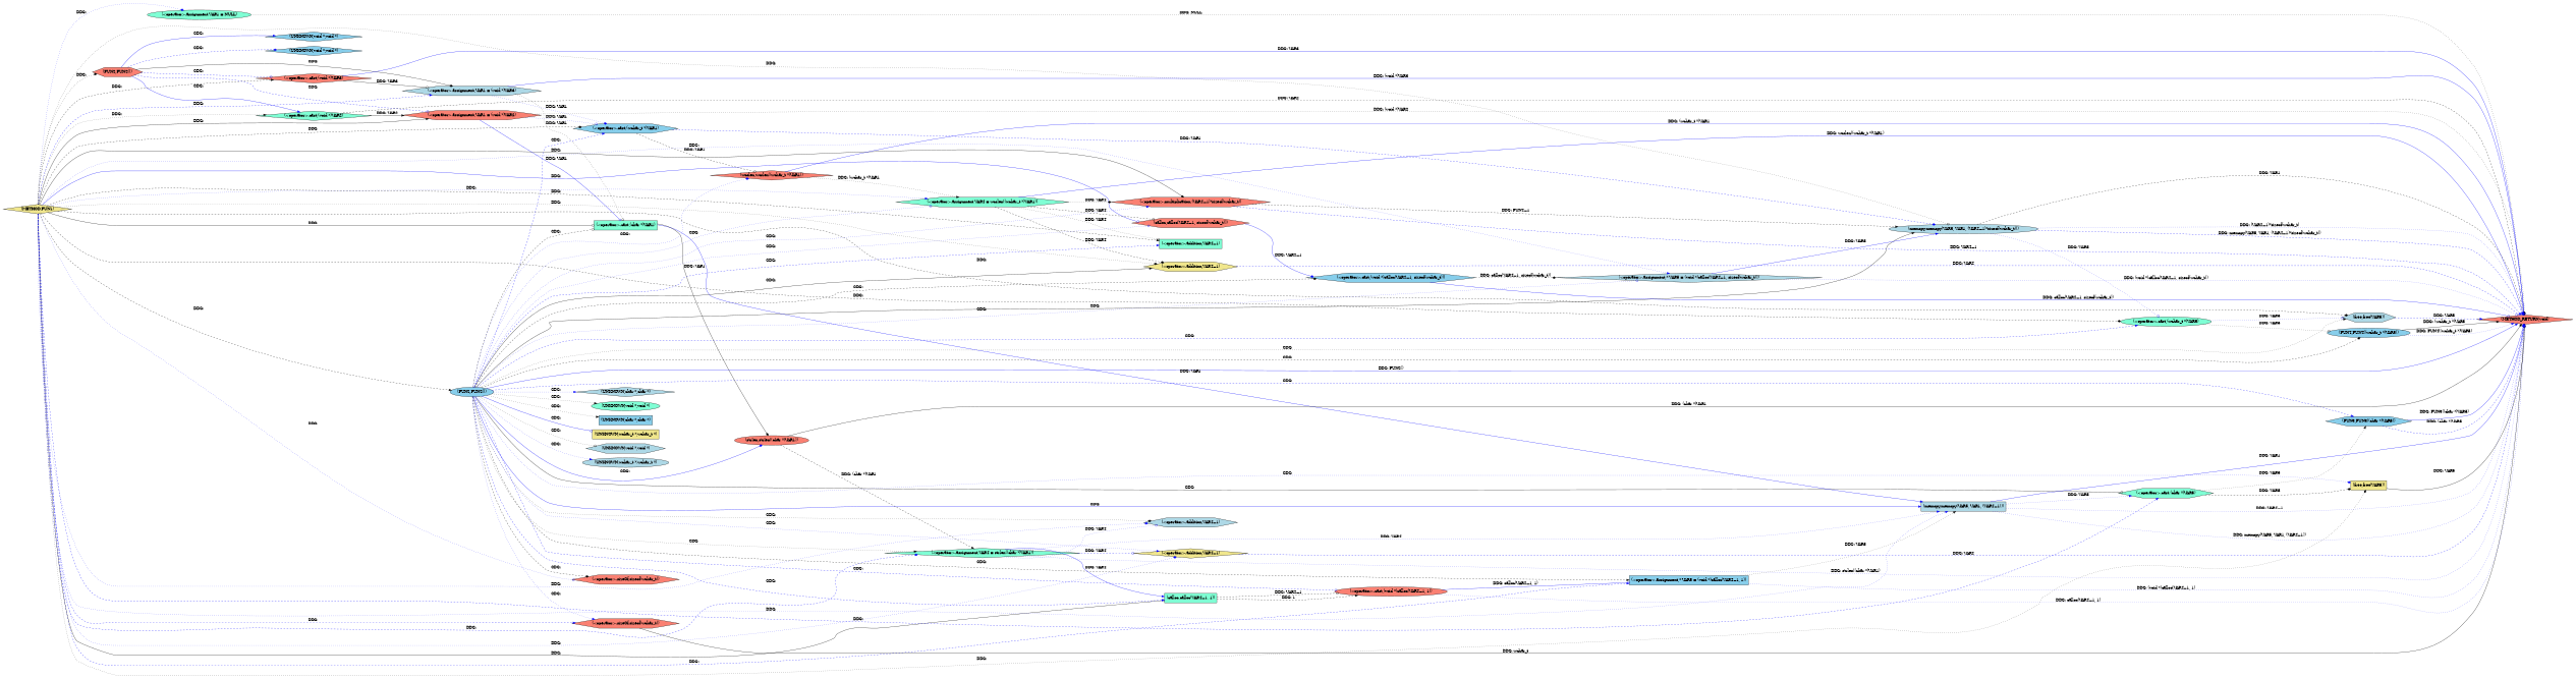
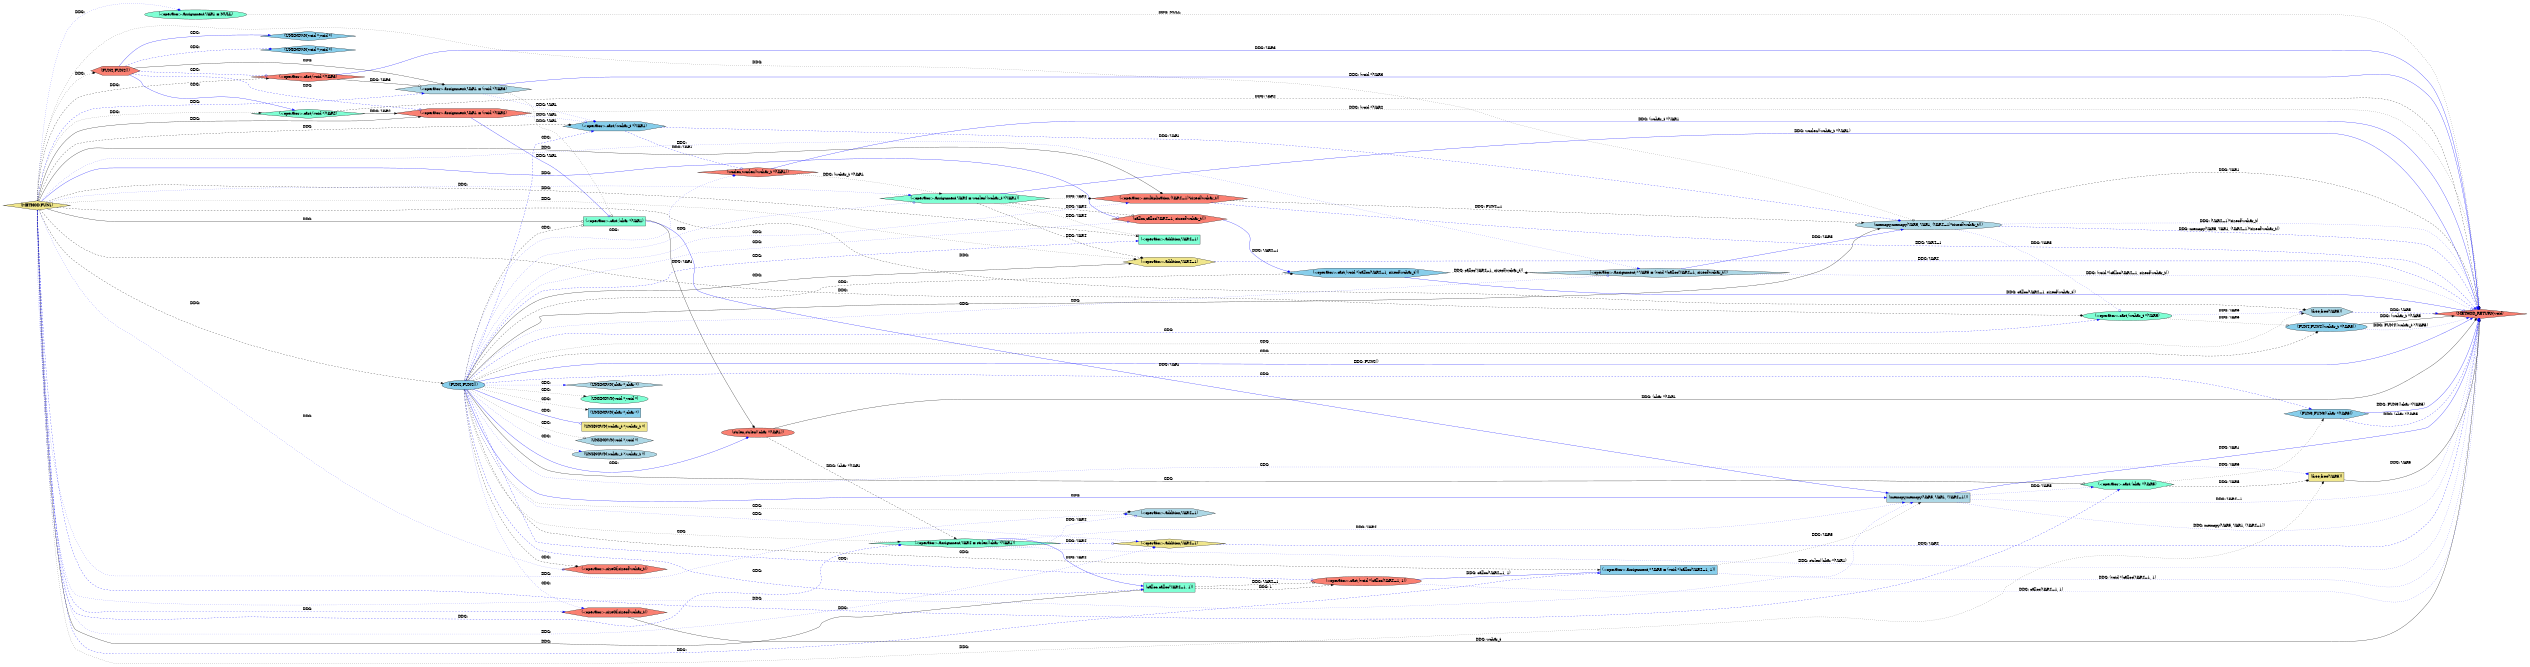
  digraph {
    rankdir=LR
    node [fillcolor=salmon shape=hexagon style=filled]
    edge [arrowhead=normal color=blue style=dotted]
    n1 [fillcolor=khaki label="(METHOD,FUN1)" shape=diamond]
    n2 [fillcolor=aquamarine label="(<operator>.assignment,VAR1 = NULL)" shape=ellipse]
    n3 [label="(FUN2,FUN2())"]
    n4 [label="(<operator>.assignment,VAR1 = (void *)VAR2)"]
    n5 [fillcolor=aquamarine label="(<operator>.cast,(void *)VAR2)" shape=diamond]
    n6 [fillcolor=lightblue label="(<operator>.assignment,VAR1 = (void *)VAR3)"]
    n7 [label="(<operator>.cast,(void *)VAR3)" shape=diamond]
    n8 [fillcolor=skyblue label="(FUN2,FUN2())" shape=ellipse]
    n9 [fillcolor=aquamarine label="(<operator>.assignment,VAR4 = strlen((char *)VAR1))" shape=diamond]
    n10 [fillcolor=aquamarine label="(<operator>.cast,(char *)VAR1)" shape=box]
    n11 [fillcolor=skyblue label="(<operator>.assignment,* VAR5 = (void *)calloc(VAR4+1, 1))" shape=box]
    n12 [fillcolor=aquamarine label="(calloc,calloc(VAR4+1, 1))" shape=box]
    n13 [fillcolor=lightblue label="(<operator>.addition,VAR4+1)"]
    n14 [fillcolor=lightblue label="(memcpy,memcpy(VAR5, VAR1, (VAR4+1)))" shape=box]
    n15 [fillcolor=khaki label="(<operator>.addition,VAR4+1)" shape=diamond]
    n16 [fillcolor=aquamarine label="(<operator>.cast,(char *)VAR5)"]
    n17 [fillcolor=khaki label="(free,free(VAR5))" shape=box]
    n18 [fillcolor=aquamarine label="(<operator>.assignment,VAR4 = wcslen((wchar_t *)VAR1))"]
    n19 [fillcolor=skyblue label="(<operator>.cast,(wchar_t *)VAR1)"]
    n20 [fillcolor=lightblue label="(<operator>.assignment,* VAR5 = (void *)calloc(VAR4+1, sizeof(wchar_t)))" shape=diamond]
    n21 [label="(calloc,calloc(VAR4+1, sizeof(wchar_t)))"]
    n22 [fillcolor=aquamarine label="(<operator>.addition,VAR4+1)" shape=box]
    n23 [label="(<operator>.sizeOf,sizeof(wchar_t))"]
    n24 [fillcolor=lightblue label="(memcpy,memcpy(VAR5, VAR1, (VAR4+1)*sizeof(wchar_t)))" shape=ellipse]
    n25 [label="(<operator>.multiplication,(VAR4+1)*sizeof(wchar_t))"]
    n26 [fillcolor=khaki label="(<operator>.addition,VAR4+1)"]
    n27 [label="(<operator>.sizeOf,sizeof(wchar_t))"]
    n28 [fillcolor=aquamarine label="(<operator>.cast,(wchar_t *)VAR5)" shape=ellipse]
    n29 [fillcolor=lightblue label="(free,free(VAR5))"]
    n30 [label="(METHOD_RETURN,void)" shape=diamond]
    n31 [fillcolor=skyblue label="(UNKNOWN,void *,void *)" shape=diamond]
    n32 [fillcolor=skyblue label="(UNKNOWN,void *,void *)" shape=diamond]
    n33 [label="(strlen,strlen((char *)VAR1))" shape=ellipse]
    n34 [label="(<operator>.cast,(void *)calloc(VAR4+1, 1))" shape=ellipse]
    n35 [fillcolor=skyblue label="(FUN3,FUN3((char *)VAR5))"]
    n36 [label="(wcslen,wcslen((wchar_t *)VAR1))" shape=diamond]
    n37 [fillcolor=skyblue label="(<operator>.cast,(void *)calloc(VAR4+1, sizeof(wchar_t)))"]
    n38 [fillcolor=skyblue label="(FUN4,FUN4((wchar_t *)VAR5))" shape=ellipse]
    n39 [fillcolor=lightblue label="(UNKNOWN,char *,char *)" shape=diamond]
    n40 [fillcolor=aquamarine label="(UNKNOWN,void *,void *)" shape=ellipse]
    n41 [fillcolor=skyblue label="(UNKNOWN,char *,char *)" shape=box]
    n42 [fillcolor=khaki label="(UNKNOWN,wchar_t *,wchar_t *)" shape=box]
    n43 [fillcolor=lightblue label="(UNKNOWN,void *,void *)"]
    n44 [fillcolor=lightblue label="(UNKNOWN,wchar_t *,wchar_t *)" shape=ellipse]
    n1 -> n2 [arrowhead=diamond label="DDG: "]
    n1 -> n3 [arrowhead=diamond color=black label="DDG: "]
    n1 -> n4 [color=black label="DDG: " style=solid]
    n1 -> n5 [color=black label="DDG: "]
    n1 -> n6 [label="DDG: " style=dashed]
    n1 -> n7 [color=black label="DDG: " style=dashed]
    n1 -> n8 [color=black label="DDG: " style=dashed]
    n1 -> n9 [arrowhead=diamond label="DDG: " style=dashed]
    n1 -> n10 [arrowhead=odot color=black label="DDG: " style=solid]
    n1 -> n11 [label="DDG: " style=dashed]
    n1 -> n12 [arrowhead=odot color=black label="DDG: " style=solid]
    n1 -> n13 [arrowhead=diamond label="DDG: "]
    n1 -> n14 [label="DDG: "]
    n1 -> n15 [arrowhead=diamond label="DDG: "]
    n1 -> n16 [label="DDG: " style=dashed]
    n1 -> n17 [arrowhead=diamond color=black label="DDG: "]
    n1 -> n18 [label="DDG: "]
    n1 -> n19 [arrowhead=diamond color=black label="DDG: " style=dashed]
    n1 -> n20 [label="DDG: "]
    n1 -> n21 [arrowhead=odot label="DDG: " style=solid]
    n1 -> n22 [color=black label="DDG: " style=dashed]
    n1 -> n23 [arrowhead=odot label="DDG: "]
    n1 -> n24 [arrowhead=odot color=black label="DDG: "]
    n1 -> n25 [arrowhead=diamond color=black label="DDG: " style=solid]
    n1 -> n26 [arrowhead=diamond color=black label="DDG: "]
    n1 -> n27 [label="DDG: " style=dashed]
    n1 -> n28 [arrowhead=diamond color=black label="DDG: " style=dashed]
    n1 -> n29 [arrowhead=diamond color=black label="DDG: " style=dashed]
    n2 -> n30 [color=black label="DDG: NULL"]
    n3 -> n4 [arrowhead=odot label="CDG: " style=dashed]
    n3 -> n5 [label="CDG: " style=solid]
    n3 -> n6 [arrowhead=diamond color=black label="CDG: " style=solid]
    n3 -> n7 [arrowhead=odot label="CDG: " style=dashed]
    n3 -> n31 [label="CDG: " style=solid]
    n3 -> n32 [arrowhead=diamond label="CDG: " style=dashed]
    n4 -> n10 [arrowhead=odot label="DDG: VAR1" style=solid]
    n4 -> n19 [arrowhead=odot label="DDG: VAR1"]
    n4 -> n30 [arrowhead=diamond color=black label="DDG: (void *)VAR2"]
    n5 -> n4 [color=black label="DDG: VAR2" style=solid]
    n5 -> n30 [arrowhead=diamond color=black label="DDG: VAR2" style=dashed]
    n6 -> n10 [arrowhead=odot color=black label="DDG: VAR1"]
    n6 -> n19 [arrowhead=diamond label="DDG: VAR1"]
    n6 -> n30 [arrowhead=odot label="DDG: (void *)VAR3" style=solid]
    n7 -> n6 [arrowhead=odot color=black label="DDG: VAR3" style=solid]
    n7 -> n30 [arrowhead=odot label="DDG: VAR3" style=solid]
    n8 -> n9 [color=black label="CDG: "]
    n8 -> n10 [arrowhead=odot color=black label="CDG: " style=dashed]
    n8 -> n11 [color=black label="CDG: " style=dashed]
    n8 -> n12 [label="CDG: " style=dashed]
    n8 -> n13 [arrowhead=diamond color=black label="CDG: "]
    n8 -> n14 [label="CDG: " style=solid]
    n8 -> n15 [label="CDG: "]
    n8 -> n16 [arrowhead=odot color=black label="CDG: " style=solid]
    n8 -> n17 [arrowhead=diamond label="CDG: "]
    n8 -> n18 [arrowhead=odot label="CDG: "]
    n8 -> n19 [label="CDG: " style=dashed]
    n8 -> n20 [arrowhead=odot label="CDG: "]
    n8 -> n21 [arrowhead=odot label="CDG: "]
    n8 -> n22 [label="CDG: " style=dashed]
    n8 -> n23 [arrowhead=diamond color=black label="CDG: " style=dashed]
    n8 -> n24 [color=black label="CDG: " style=solid]
    n8 -> n25 [label="CDG: "]
    n8 -> n26 [color=black label="CDG: " style=solid]
    n8 -> n27 [label="CDG: "]
    n8 -> n28 [label="CDG: " style=dashed]
    n8 -> n29 [color=black label="CDG: "]
    n8 -> n30 [label="DDG: FUN2()" style=solid]
    n8 -> n33 [arrowhead=diamond label="CDG: " style=solid]
    n8 -> n34 [arrowhead=odot label="CDG: " style=dashed]
    n8 -> n35 [label="CDG: " style=dashed]
    n8 -> n36 [arrowhead=diamond label="CDG: "]
    n8 -> n37 [arrowhead=diamond color=black label="CDG: " style=dashed]
    n8 -> n38 [arrowhead=diamond color=black label="CDG: " style=dashed]
    n8 -> n39 [label="CDG: "]
    n8 -> n40 [color=black label="CDG: "]
    n8 -> n41 [color=black label="CDG: "]
    n8 -> n42 [arrowhead=odot label="CDG: " style=solid]
    n8 -> n43 [arrowhead=odot color=black label="CDG: "]
    n8 -> n44 [label="CDG: "]
    n9 -> n12 [label="DDG: VAR4" style=solid]
    n9 -> n13 [arrowhead=odot label="DDG: VAR4"]
    n9 -> n14 [label="DDG: VAR4"]
    n9 -> n15 [arrowhead=odot label="DDG: VAR4" style=dashed]
    n9 -> n30 [arrowhead=diamond label="DDG: strlen((char *)VAR1)"]
    n10 -> n14 [label="DDG: VAR1" style=solid]
    n10 -> n33 [arrowhead=diamond color=black label="DDG: VAR1" style=solid]
    n11 -> n14 [color=black label="DDG: VAR5"]
    n11 -> n30 [arrowhead=odot label="DDG: (void *)calloc(VAR4+1, 1)"]
    n12 -> n34 [arrowhead=odot color=black label="DDG: VAR4+1" style=dashed]
    n12 -> n34 [color=black label="DDG: 1" style=dashed]
    n14 -> n16 [label="DDG: VAR5"]
    n14 -> n30 [arrowhead=odot label="DDG: memcpy(VAR5, VAR1, (VAR4+1))"]
    n14 -> n30 [label="DDG: VAR1" style=solid]
    n14 -> n30 [arrowhead=diamond label="DDG: VAR4+1"]
    n15 -> n30 [arrowhead=odot label="DDG: VAR4" style=dashed]
    n16 -> n17 [arrowhead=diamond color=black label="DDG: VAR5" style=dashed]
    n16 -> n35 [color=black label="DDG: VAR5"]
    n17 -> n30 [color=black label="DDG: VAR5" style=solid]
    n18 -> n21 [arrowhead=odot color=black label="DDG: VAR4" style=dashed]
    n18 -> n22 [arrowhead=odot color=black label="DDG: VAR4"]
    n18 -> n25 [arrowhead=diamond color=black label="DDG: VAR4"]
    n18 -> n26 [arrowhead=diamond color=black label="DDG: VAR4" style=dashed]
    n18 -> n30 [arrowhead=odot label="DDG: wcslen((wchar_t *)VAR1)" style=solid]
    n19 -> n24 [arrowhead=diamond label="DDG: VAR1" style=dashed]
-   n19 -> n36 [arrowhead=odot color=black label="DDG: VAR1" style=dashed]
+   n19 -> n36 [arrowhead=odot label="DDG: VAR1" style=dashed]
    n20 -> n24 [label="DDG: VAR5" style=solid]
    n20 -> n30 [arrowhead=odot label="DDG: (void *)calloc(VAR4+1, sizeof(wchar_t))"]
    n21 -> n37 [arrowhead=diamond label="DDG: VAR4+1" style=solid]
    n24 -> n28 [arrowhead=odot label="DDG: VAR5"]
    n24 -> n30 [arrowhead=odot color=black label="DDG: VAR1" style=dashed]
    n24 -> n30 [arrowhead=diamond label="DDG: (VAR4+1)*sizeof(wchar_t)"]
    n24 -> n30 [arrowhead=diamond label="DDG: memcpy(VAR5, VAR1, (VAR4+1)*sizeof(wchar_t))" style=dashed]
    n25 -> n24 [color=black label="DDG: FUN4+1" style=dashed]
    n25 -> n30 [label="DDG: VAR4+1" style=dashed]
    n26 -> n30 [arrowhead=odot label="DDG: VAR4" style=dashed]
    n27 -> n30 [color=black label="DDG: wchar_t" style=solid]
    n28 -> n29 [arrowhead=odot label="DDG: VAR5"]
    n28 -> n38 [arrowhead=odot color=black label="DDG: VAR5"]
    n29 -> n30 [label="DDG: VAR5" style=dashed]
    n33 -> n9 [color=black label="DDG: (char *)VAR1" style=dashed]
    n33 -> n30 [arrowhead=diamond color=black label="DDG: (char *)VAR1" style=solid]
    n34 -> n11 [arrowhead=odot label="DDG: calloc(VAR4+1, 1)" style=solid]
    n34 -> n30 [label="DDG: calloc(VAR4+1, 1)"]
    n35 -> n30 [arrowhead=odot label="DDG: (char *)VAR5" style=dashed]
    n35 -> n30 [label="DDG: FUN3((char *)VAR5)" style=solid]
    n36 -> n18 [color=black label="DDG: (wchar_t *)VAR1"]
    n36 -> n30 [arrowhead=odot label="DDG: (wchar_t *)VAR1" style=solid]
    n37 -> n20 [arrowhead=diamond color=black label="DDG: calloc(VAR4+1, sizeof(wchar_t))" style=dashed]
    n37 -> n30 [arrowhead=odot label="DDG: calloc(VAR4+1, sizeof(wchar_t))" style=solid]
    n38 -> n30 [color=black label="DDG: (wchar_t *)VAR5" style=solid]
    n38 -> n30 [label="DDG: FUN4((wchar_t *)VAR5)"]
  }
